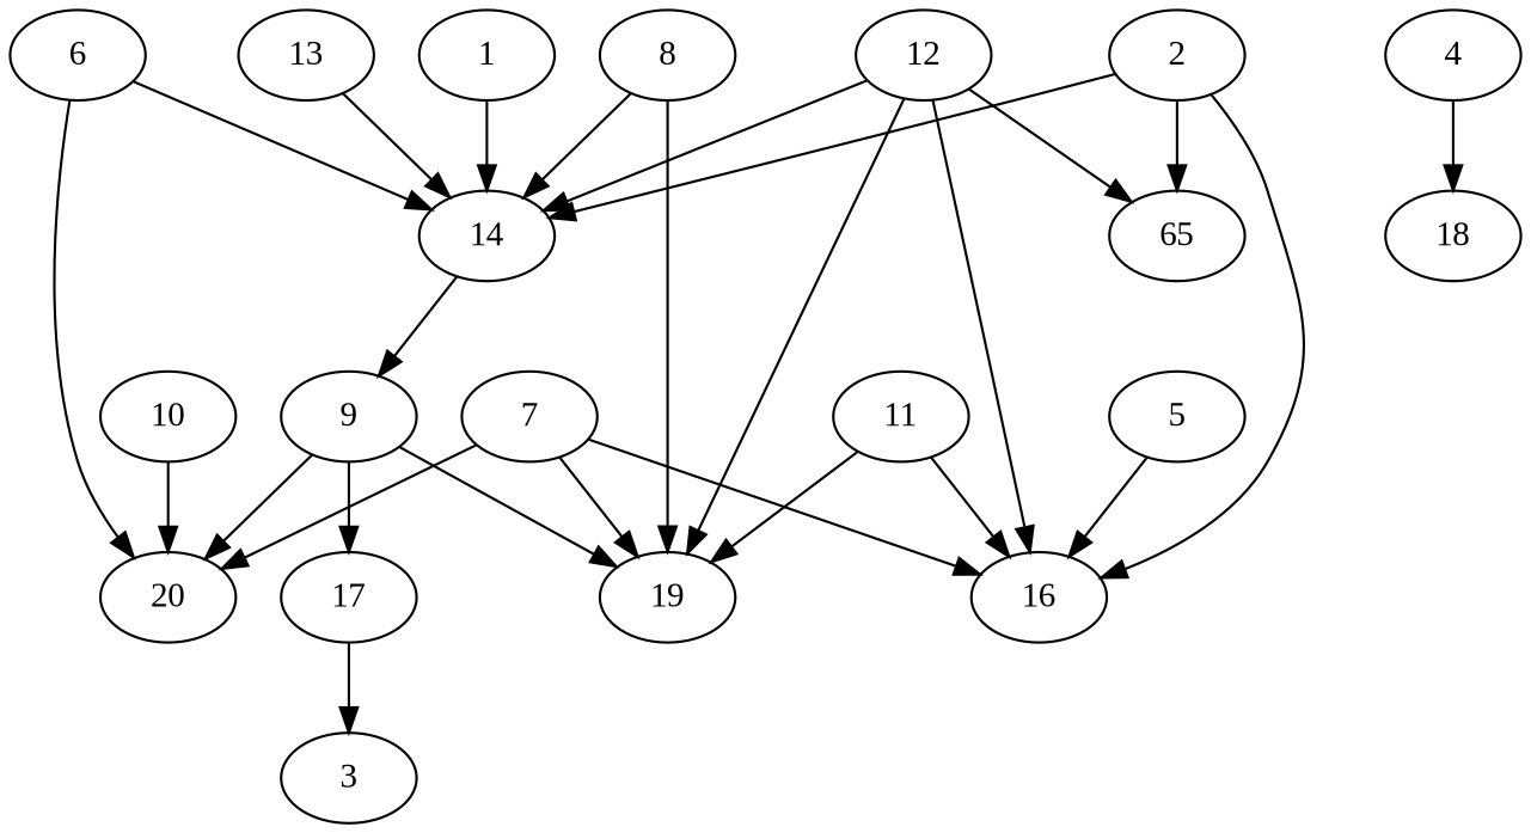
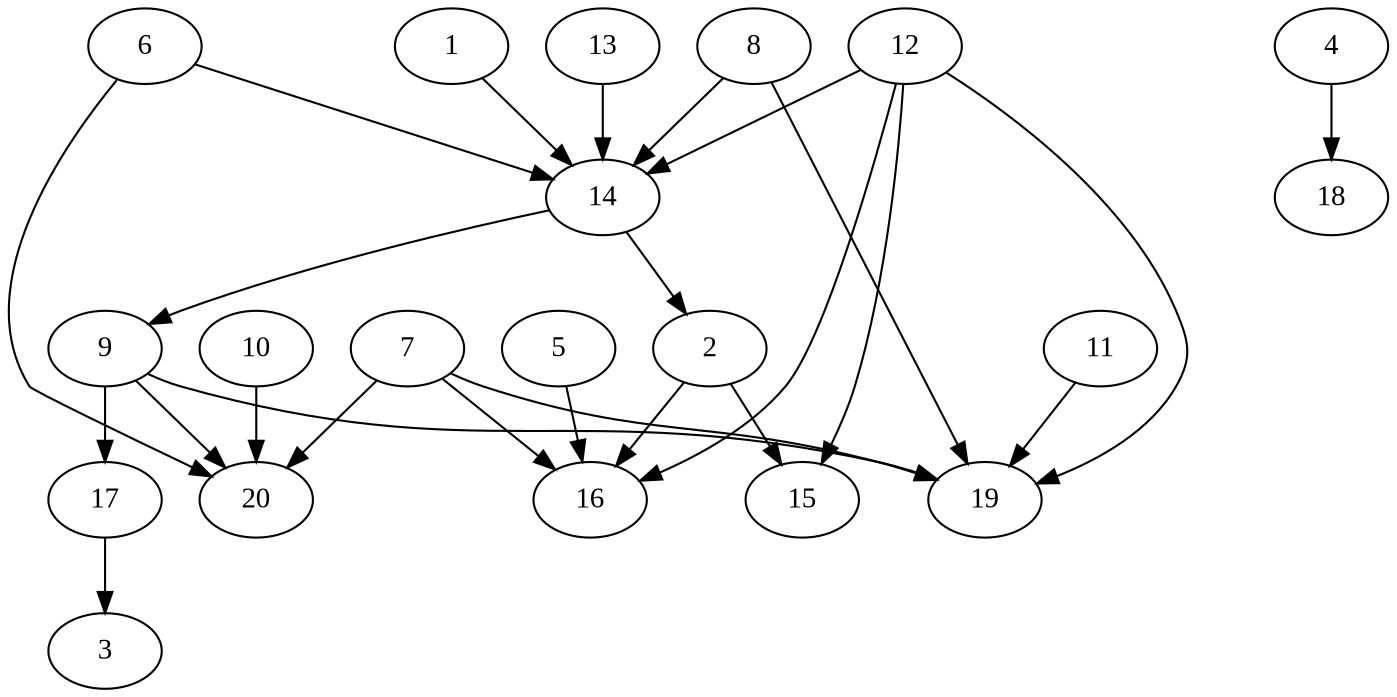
  digraph {
    fontname="Liberation Serif"
    node [alpha=0.18 fontname="Liberation Serif"]
    edge [fontname="Liberation Serif"]
    1 [expect_size=13356032]
    14 [alpha=0.02 expect_size=17565696]
    9 [alpha=0.13 expect_size=38035456]
    16 [expect_size=42631168]
    2 [alpha=0.08 expect_size=36917248]
-   15 [alpha=0.08 expect_size=16499712 label=65]
+   15 [alpha=0.08 expect_size=16499712]
    3 [alpha=0.10 expect_size=26268672]
    17 [alpha=0.12 expect_size=37035008]
    4 [alpha=0.20 expect_size=20870144]
    18 [alpha=0.19 expect_size=35149824]
    5 [alpha=0.11 expect_size=16097280]
    6 [expect_size=36891648]
    20 [alpha=0.02 expect_size=50213888]
    7 [alpha=0.19 expect_size=7573504]
    19 [alpha=0.13 expect_size=19899392]
    8 [alpha=0.14 expect_size=36743168]
    10 [alpha=0.17 expect_size=9954304]
    11 [alpha=0.15 expect_size=28105728]
    12 [alpha=0.04 expect_size=23524352]
    13 [alpha=0.02 expect_size=41297920]
    1 -> 14
    14 -> 9
    9 -> 17
    9 -> 20
    9 -> 19
-   2 -> 14
+   14 -> 2
    2 -> 16
    2 -> 15
    17 -> 3
    4 -> 18
    5 -> 16
    6 -> 14
    6 -> 20
    7 -> 16
    7 -> 20
    7 -> 19
    8 -> 14
    8 -> 19
    10 -> 20
-   11 -> 16
    11 -> 19
    12 -> 14
    12 -> 16
    12 -> 15
    12 -> 19
    13 -> 14
  }
